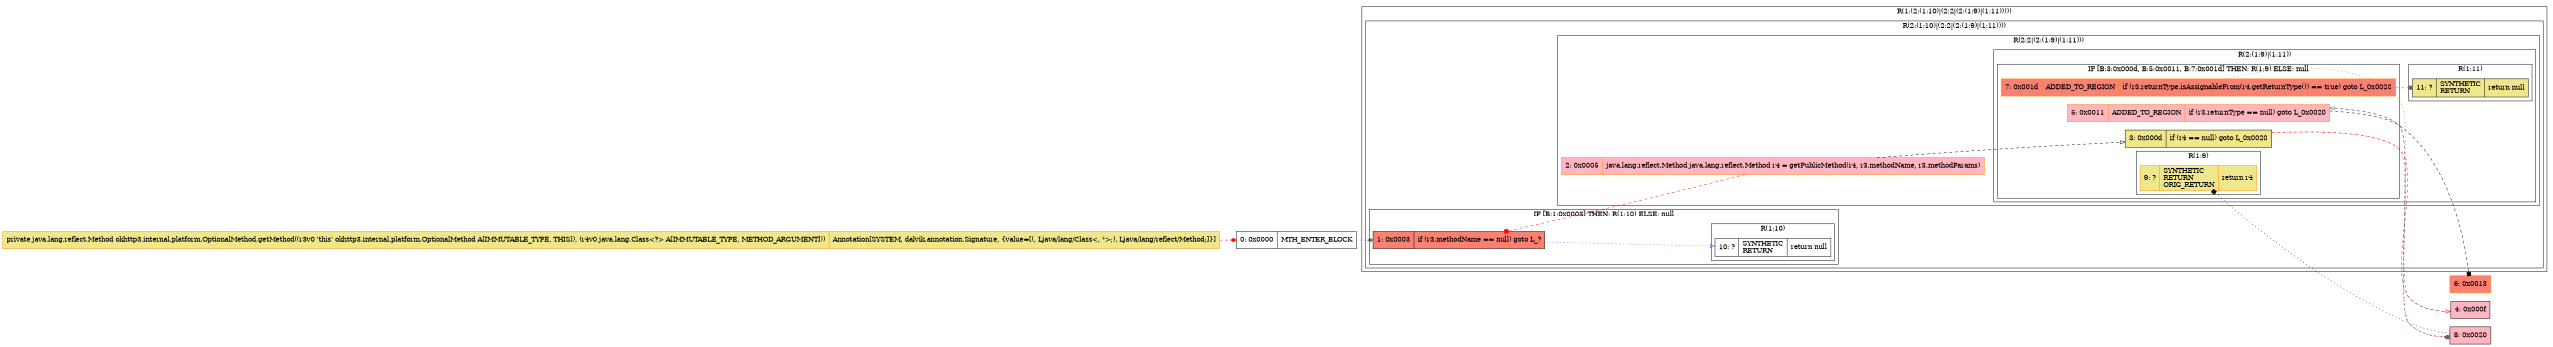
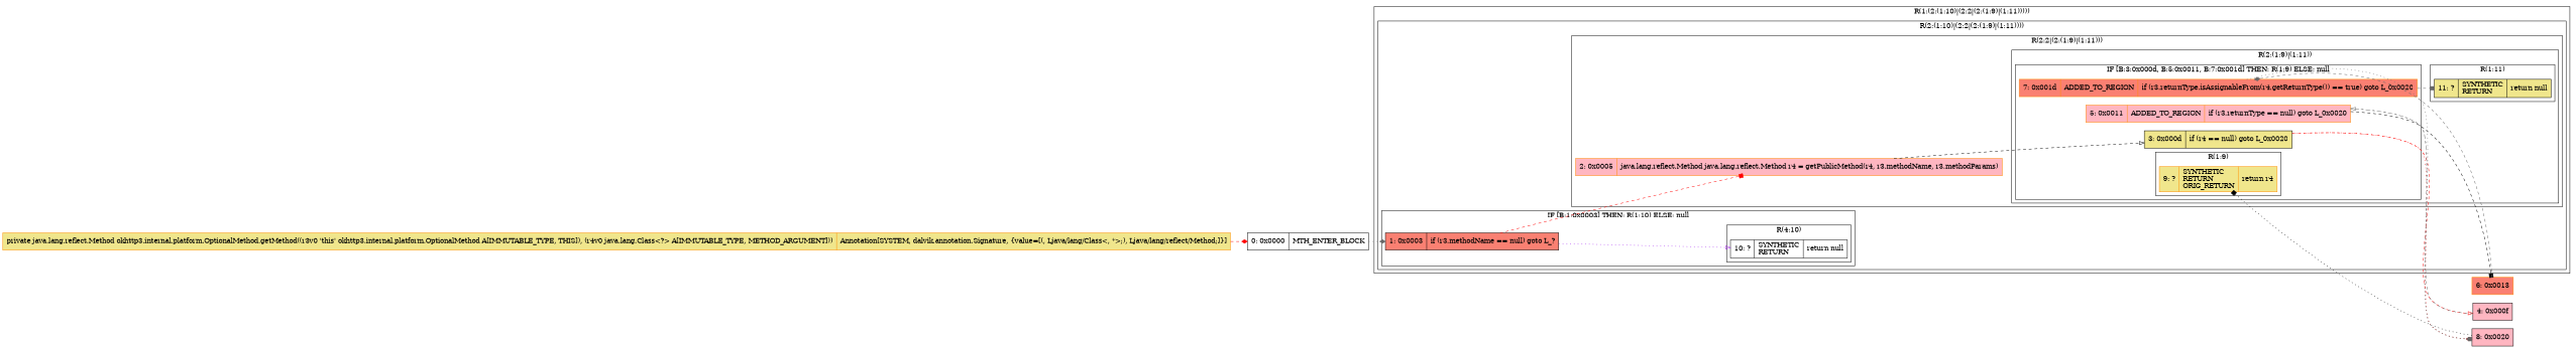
  digraph {
    rankdir=LR
    node [color=black fillcolor=khaki shape=record style=filled]
    edge [arrowhead=box color=gray40 style=dashed]
    n1 [fillcolor=white label="{10\:\ ?|SYNTHETIC\lRETURN\l|return null\l}"]
    n2 [fillcolor=salmon label="{1\:\ 0x0003|if (r3.methodName == null) goto L_?\l}"]
    n3 [color=darkorange label="{9\:\ ?|SYNTHETIC\lRETURN\lORIG_RETURN\l|return r4\l}"]
    n4 [label="{3\:\ 0x000d|if (r4 == null) goto L_0x0020\l}"]
    n5 [color=darkorange fillcolor=lightpink label="{5\:\ 0x0011|ADDED_TO_REGION\l|if (r3.returnType == null) goto L_0x0020\l}"]
    n6 [color=darkorange fillcolor=salmon label="{7\:\ 0x001d|ADDED_TO_REGION\l|if (r3.returnType.isAssignableFrom(r4.getReturnType()) == true) goto L_0x0020\l}"]
    n7 [label="{11\:\ ?|SYNTHETIC\lRETURN\l|return null\l}"]
    n8 [color=darkorange fillcolor=lightpink label="{2\:\ 0x0005|java.lang.reflect.Method java.lang.reflect.Method r4 = getPublicMethod(r4, r3.methodName, r3.methodParams)\l}"]
    n9 [fillcolor=lightpink label="{4\:\ 0x000f}"]
    n10 [fillcolor=lightpink label="{8\:\ 0x0020}"]
    n11 [color=darkorange fillcolor=salmon label="{6\:\ 0x0013}"]
    n12 [fillcolor=white label="{0\:\ 0x0000|MTH_ENTER_BLOCK\l}"]
    n13 [color=darkorange label="{private java.lang.reflect.Method okhttp3.internal.platform.OptionalMethod.getMethod((r3v0 'this' okhttp3.internal.platform.OptionalMethod A[IMMUTABLE_TYPE, THIS]), (r4v0 java.lang.Class\<?\> A[IMMUTABLE_TYPE, METHOD_ARGUMENT]))  | Annotation[SYSTEM, dalvik.annotation.Signature, \{value=[(, Ljava\/lang\/Class\<, *\>;), Ljava\/lang\/reflect\/Method;]\}]\l}"]
    subgraph cluster_1 {
      label="R(1:(2:(1:10)|(2:2|(2:(1:9)|(1:11)))))"
      subgraph cluster_2 {
        label="R(2:(1:10)|(2:2|(2:(1:9)|(1:11))))"
        subgraph cluster_3 {
          label="IF [B:1:0x0003] THEN: R(1:10) ELSE: null"
          n2
          subgraph cluster_4 {
-           label="R(1:10)"
+           label="R(4:10)"
            n1
          }
        }
        subgraph cluster_5 {
          label="R(2:2|(2:(1:9)|(1:11)))"
          n8
          subgraph cluster_6 {
            label="R(2:(1:9)|(1:11))"
            subgraph cluster_7 {
              label="IF [B:3:0x000d, B:5:0x0011, B:7:0x001d] THEN: R(1:9) ELSE: null"
              n4
              n5
              n6
              subgraph cluster_8 {
                label="R(1:9)"
                n3
              }
            }
            subgraph cluster_9 {
              label="R(1:11)"
              n7
            }
          }
        }
      }
    }
    n2 -> n1 [arrowhead=onormal color=purple style=dotted]
-   n8 -> n2 [color=red]
+   n2 -> n8 [color=red]
    n4 -> n9 [arrowhead=onormal color=red]
    n4 -> n10 [arrowhead=diamond color=red style=dotted]
-   n5 -> n10
+   n5 -> n10 [style=dotted]
    n5 -> n11 [color=black]
    n6 -> n7
    n6 -> n10 [arrowhead=diamond style=dotted]
    n8 -> n4 [arrowhead=onormal color=black]
    n9 -> n5 [arrowhead=onormal]
    n10 -> n3 [color=black style=dotted]
+   n11 -> n6 [arrowhead=diamond]
    n12 -> n2 [arrowhead=diamond style=dotted]
    n13 -> n12 [arrowhead=diamond color=red]
  }
